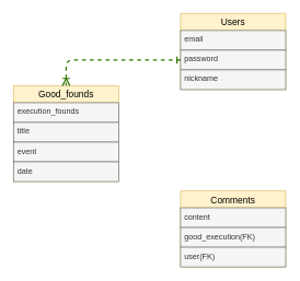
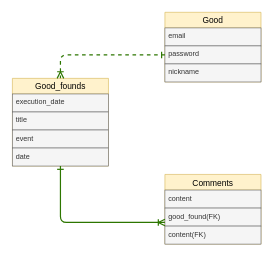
  <mxCell id="0" />
  <mxCell id="1" parent="0" />
  <mxCell id="2" value="Good_founds" style="swimlane;fontStyle=0;childLayout=stackLayout;horizontal=1;startSize=26;horizontalStack=0;resizeParent=1;resizeParentMax=0;resizeLast=0;collapsible=1;marginBottom=0;align=center;fontSize=14;fillColor=#fff2cc;strokeColor=#d6b656;fontColor=#000000;" parent="1" vertex="1"><mxGeometry x="20" y="130" width="160" height="146" as="geometry" /></mxCell>
- <mxCell id="3" value="execution_founds" style="text;strokeColor=#666666;fillColor=#f5f5f5;spacingLeft=4;spacingRight=4;overflow=hidden;rotatable=0;points=[[0,0.5],[1,0.5]];portConstraint=eastwest;fontSize=12;fontColor=#333333;" parent="2" vertex="1"><mxGeometry y="26" width="160" height="30" as="geometry" /></mxCell>
+ <mxCell id="3" value="execution_date" style="text;strokeColor=#666666;fillColor=#f5f5f5;spacingLeft=4;spacingRight=4;overflow=hidden;rotatable=0;points=[[0,0.5],[1,0.5]];portConstraint=eastwest;fontSize=12;fontColor=#333333;" parent="2" vertex="1"><mxGeometry y="26" width="160" height="30" as="geometry" /></mxCell>
  <mxCell id="4" value="title" style="text;strokeColor=#666666;fillColor=#f5f5f5;spacingLeft=4;spacingRight=4;overflow=hidden;rotatable=0;points=[[0,0.5],[1,0.5]];portConstraint=eastwest;fontSize=12;fontColor=#333333;" parent="2" vertex="1"><mxGeometry y="56" width="160" height="30" as="geometry" /></mxCell>
  <mxCell id="5" value="event" style="text;strokeColor=#666666;fillColor=#f5f5f5;spacingLeft=4;spacingRight=4;overflow=hidden;rotatable=0;points=[[0,0.5],[1,0.5]];portConstraint=eastwest;fontSize=12;fontColor=#333333;" parent="2" vertex="1"><mxGeometry y="86" width="160" height="30" as="geometry" /></mxCell>
  <mxCell id="6" value="date" style="text;strokeColor=#666666;fillColor=#f5f5f5;spacingLeft=4;spacingRight=4;overflow=hidden;rotatable=0;points=[[0,0.5],[1,0.5]];portConstraint=eastwest;fontSize=12;fontColor=#333333;" parent="2" vertex="1"><mxGeometry y="116" width="160" height="30" as="geometry" /></mxCell>
- <mxCell id="7" value="Users" style="swimlane;fontStyle=0;childLayout=stackLayout;horizontal=1;startSize=26;horizontalStack=0;resizeParent=1;resizeParentMax=0;resizeLast=0;collapsible=1;marginBottom=0;align=center;fontSize=14;fillColor=#fff2cc;strokeColor=#d6b656;fontColor=#000000;" parent="1" vertex="1"><mxGeometry x="274" y="20" width="160" height="116" as="geometry" /></mxCell>
+ <mxCell id="7" value="Good" style="swimlane;fontStyle=0;childLayout=stackLayout;horizontal=1;startSize=26;horizontalStack=0;resizeParent=1;resizeParentMax=0;resizeLast=0;collapsible=1;marginBottom=0;align=center;fontSize=14;fillColor=#fff2cc;strokeColor=#d6b656;fontColor=#000000;" parent="1" vertex="1"><mxGeometry x="274" y="20" width="160" height="116" as="geometry" /></mxCell>
  <mxCell id="8" value="email" style="text;strokeColor=#666666;fillColor=#f5f5f5;spacingLeft=4;spacingRight=4;overflow=hidden;rotatable=0;points=[[0,0.5],[1,0.5]];portConstraint=eastwest;fontSize=12;fontColor=#333333;" parent="7" vertex="1"><mxGeometry y="26" width="160" height="30" as="geometry" /></mxCell>
  <mxCell id="9" value="password" style="text;strokeColor=#666666;fillColor=#f5f5f5;spacingLeft=4;spacingRight=4;overflow=hidden;rotatable=0;points=[[0,0.5],[1,0.5]];portConstraint=eastwest;fontSize=12;fontColor=#333333;" parent="7" vertex="1"><mxGeometry y="56" width="160" height="30" as="geometry" /></mxCell>
  <mxCell id="10" value="nickname" style="text;strokeColor=#666666;fillColor=#f5f5f5;spacingLeft=4;spacingRight=4;overflow=hidden;rotatable=0;points=[[0,0.5],[1,0.5]];portConstraint=eastwest;fontSize=12;fontColor=#333333;" parent="7" vertex="1"><mxGeometry y="86" width="160" height="30" as="geometry" /></mxCell>
  <mxCell id="11" value="Comments" style="swimlane;fontStyle=0;childLayout=stackLayout;horizontal=1;startSize=26;horizontalStack=0;resizeParent=1;resizeParentMax=0;resizeLast=0;collapsible=1;marginBottom=0;align=center;fontSize=14;fillColor=#fff2cc;strokeColor=#d6b656;fontColor=#000000;" parent="1" vertex="1"><mxGeometry x="274" y="290" width="160" height="116" as="geometry" /></mxCell>
  <mxCell id="12" value="content" style="text;strokeColor=#666666;fillColor=#f5f5f5;spacingLeft=4;spacingRight=4;overflow=hidden;rotatable=0;points=[[0,0.5],[1,0.5]];portConstraint=eastwest;fontSize=12;fontColor=#333333;" parent="11" vertex="1"><mxGeometry y="26" width="160" height="30" as="geometry" /></mxCell>
- <mxCell id="13" value="good_execution(FK)" style="text;strokeColor=#666666;fillColor=#f5f5f5;spacingLeft=4;spacingRight=4;overflow=hidden;rotatable=0;points=[[0,0.5],[1,0.5]];portConstraint=eastwest;fontSize=12;fontColor=#333333;" parent="11" vertex="1"><mxGeometry y="56" width="160" height="30" as="geometry" /></mxCell>
- <mxCell id="14" value="user(FK)" style="text;strokeColor=#666666;fillColor=#f5f5f5;spacingLeft=4;spacingRight=4;overflow=hidden;rotatable=0;points=[[0,0.5],[1,0.5]];portConstraint=eastwest;fontSize=12;fontColor=#333333;" parent="11" vertex="1"><mxGeometry y="86" width="160" height="30" as="geometry" /></mxCell>
+ <mxCell id="13" value="good_found(FK)" style="text;strokeColor=#666666;fillColor=#f5f5f5;spacingLeft=4;spacingRight=4;overflow=hidden;rotatable=0;points=[[0,0.5],[1,0.5]];portConstraint=eastwest;fontSize=12;fontColor=#333333;" parent="11" vertex="1"><mxGeometry y="56" width="160" height="30" as="geometry" /></mxCell>
+ <mxCell id="14" value="content(FK)" style="text;strokeColor=#666666;fillColor=#f5f5f5;spacingLeft=4;spacingRight=4;overflow=hidden;rotatable=0;points=[[0,0.5],[1,0.5]];portConstraint=eastwest;fontSize=12;fontColor=#333333;" parent="11" vertex="1"><mxGeometry y="86" width="160" height="30" as="geometry" /></mxCell>
+ <mxCell id="15" style="edgeStyle=orthogonalEdgeStyle;html=1;elbow=vertical;endArrow=ERoneToMany;endFill=0;startArrow=ERone;startFill=0;fillColor=#60a917;strokeColor=#2D7600;strokeWidth=2;endSize=8;startSize=8;" parent="1" source="2" target="11" edge="1"><mxGeometry relative="1" as="geometry"><mxPoint x="180" y="370" as="targetPoint" /><mxPoint x="100" y="250" as="sourcePoint" /><Array as="points"><mxPoint x="100" y="370" /></Array></mxGeometry></mxCell>
  <mxCell id="16" style="edgeStyle=none;html=1;exitX=0;exitY=0.5;exitDx=0;exitDy=0;entryX=0.5;entryY=0;entryDx=0;entryDy=0;startArrow=ERone;startFill=0;endArrow=ERoneToMany;endFill=0;elbow=vertical;fillColor=#60a917;strokeColor=#2D7600;strokeWidth=2;targetPerimeterSpacing=0;endSize=8;startSize=8;dashed=1;" parent="1" source="9" target="2" edge="1"><mxGeometry relative="1" as="geometry"><Array as="points"><mxPoint x="100" y="91" /></Array></mxGeometry></mxCell>
